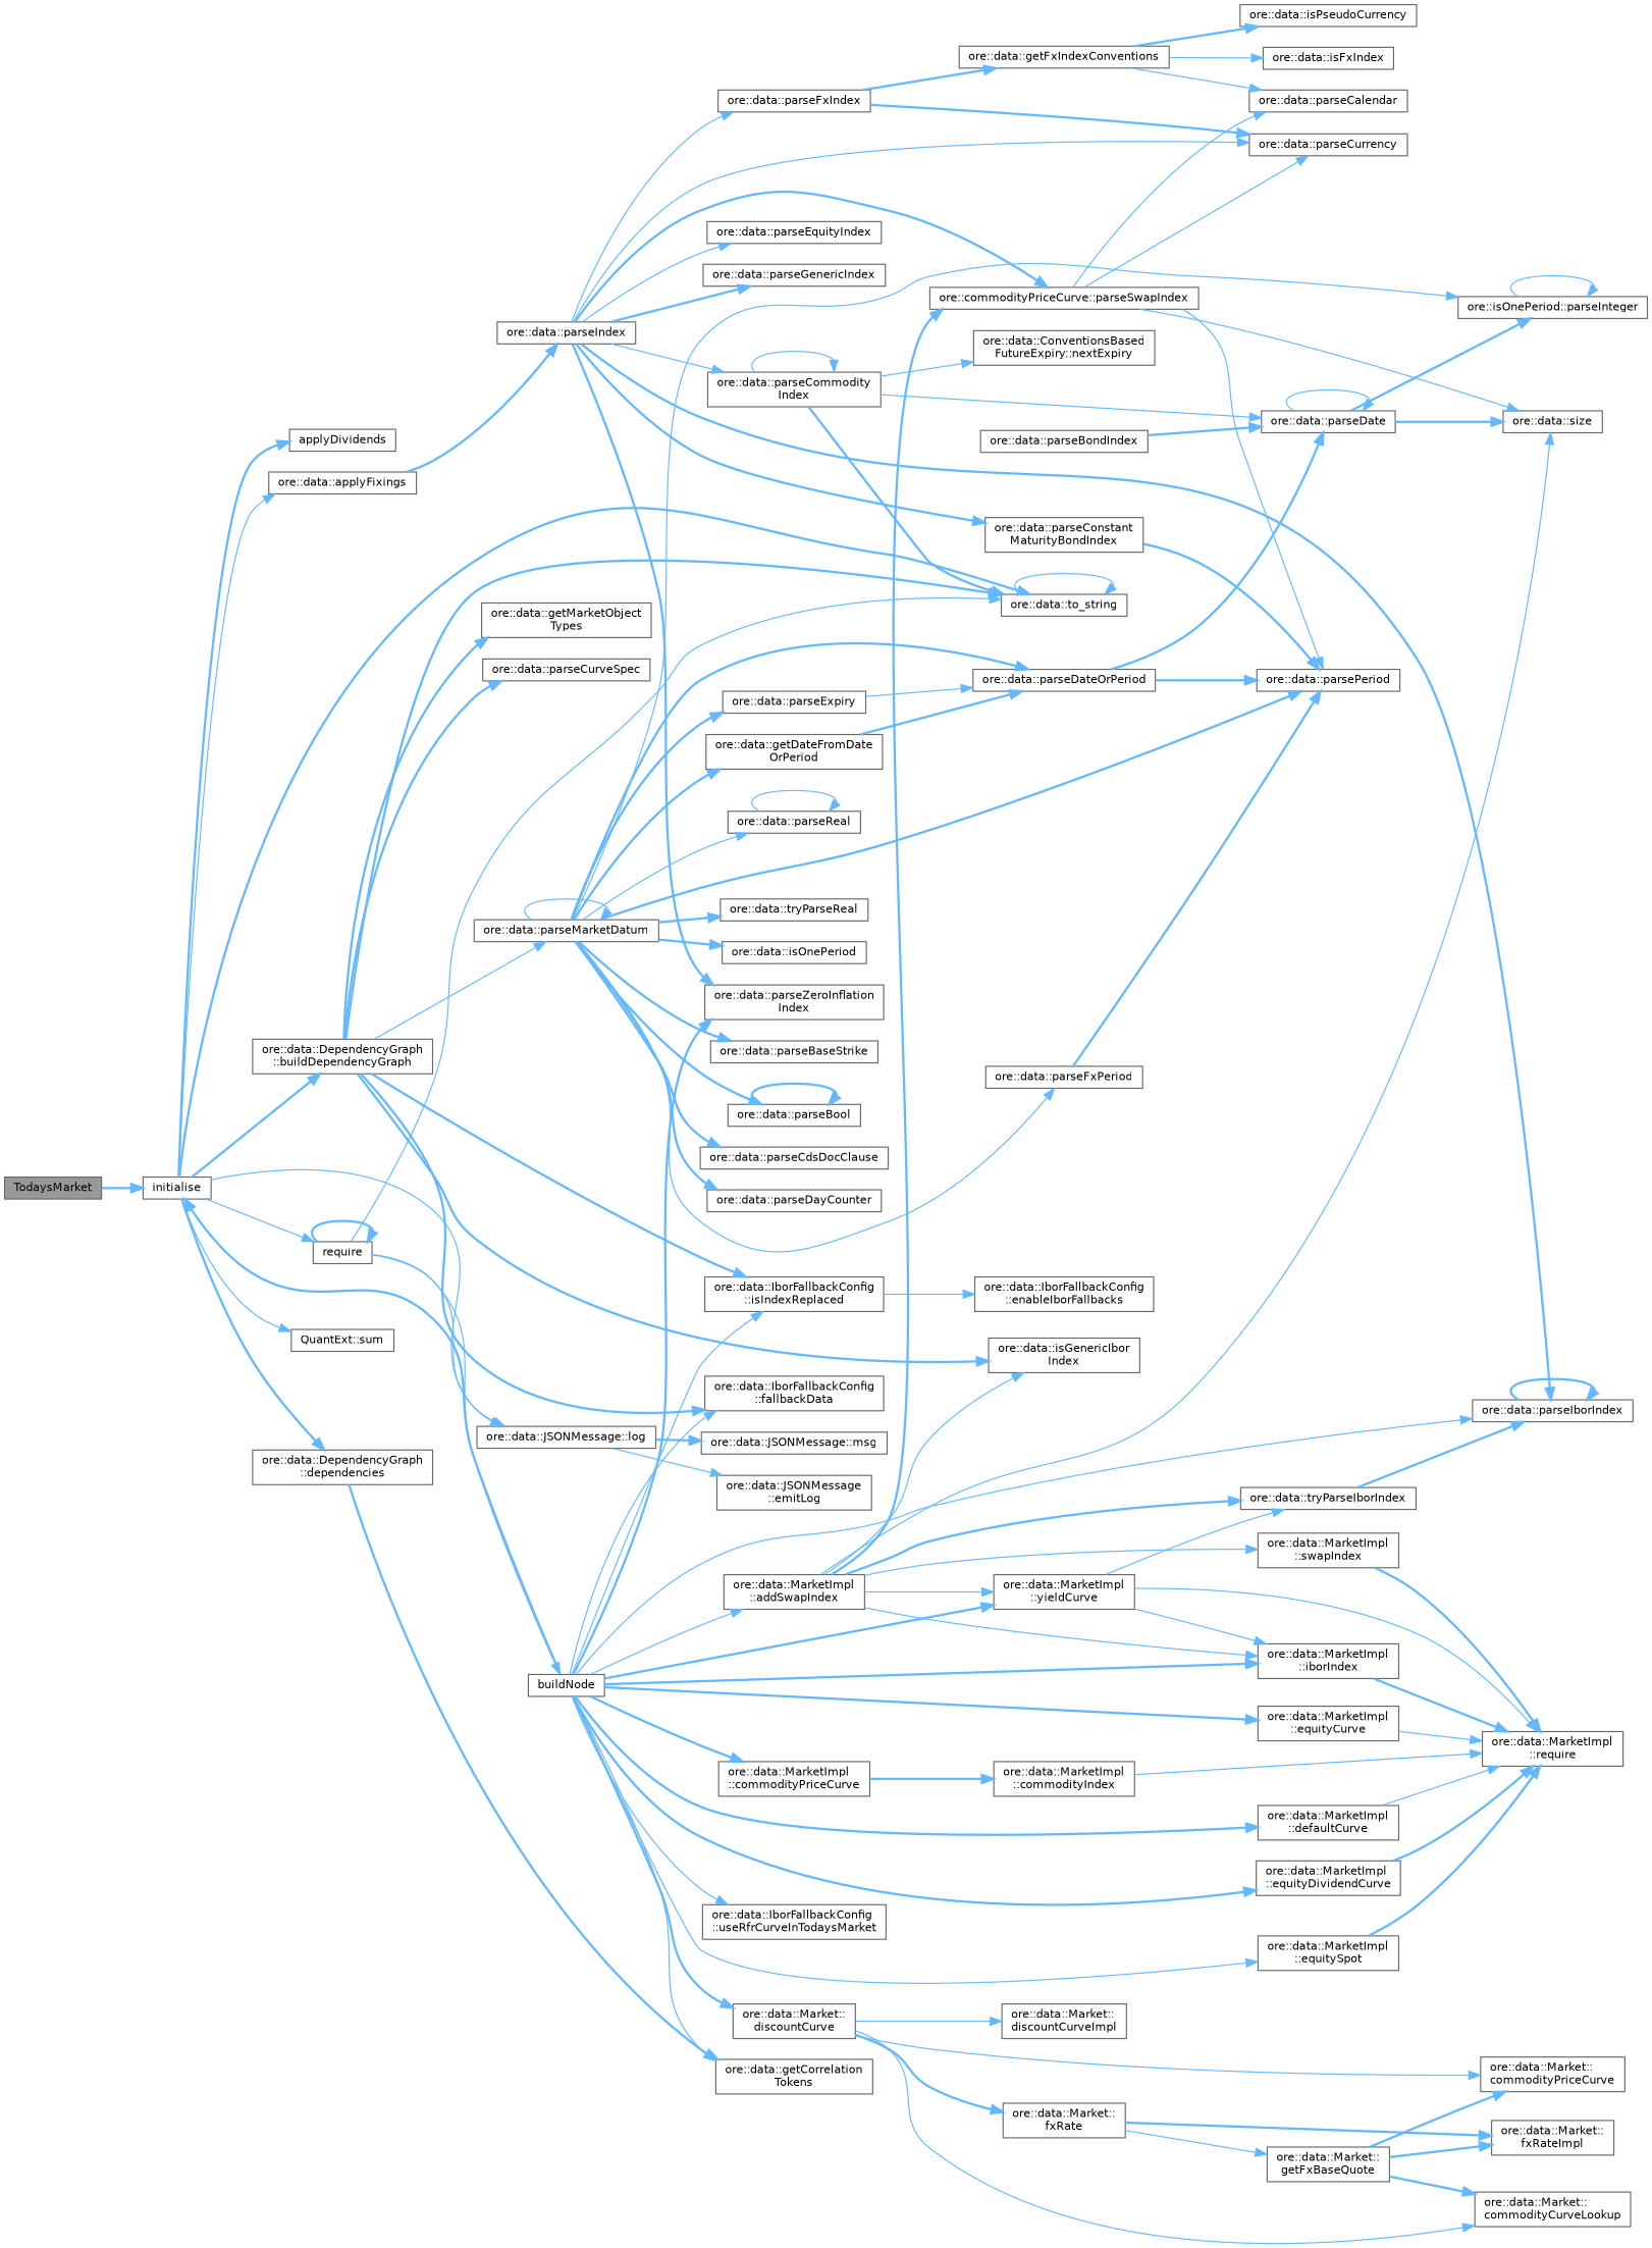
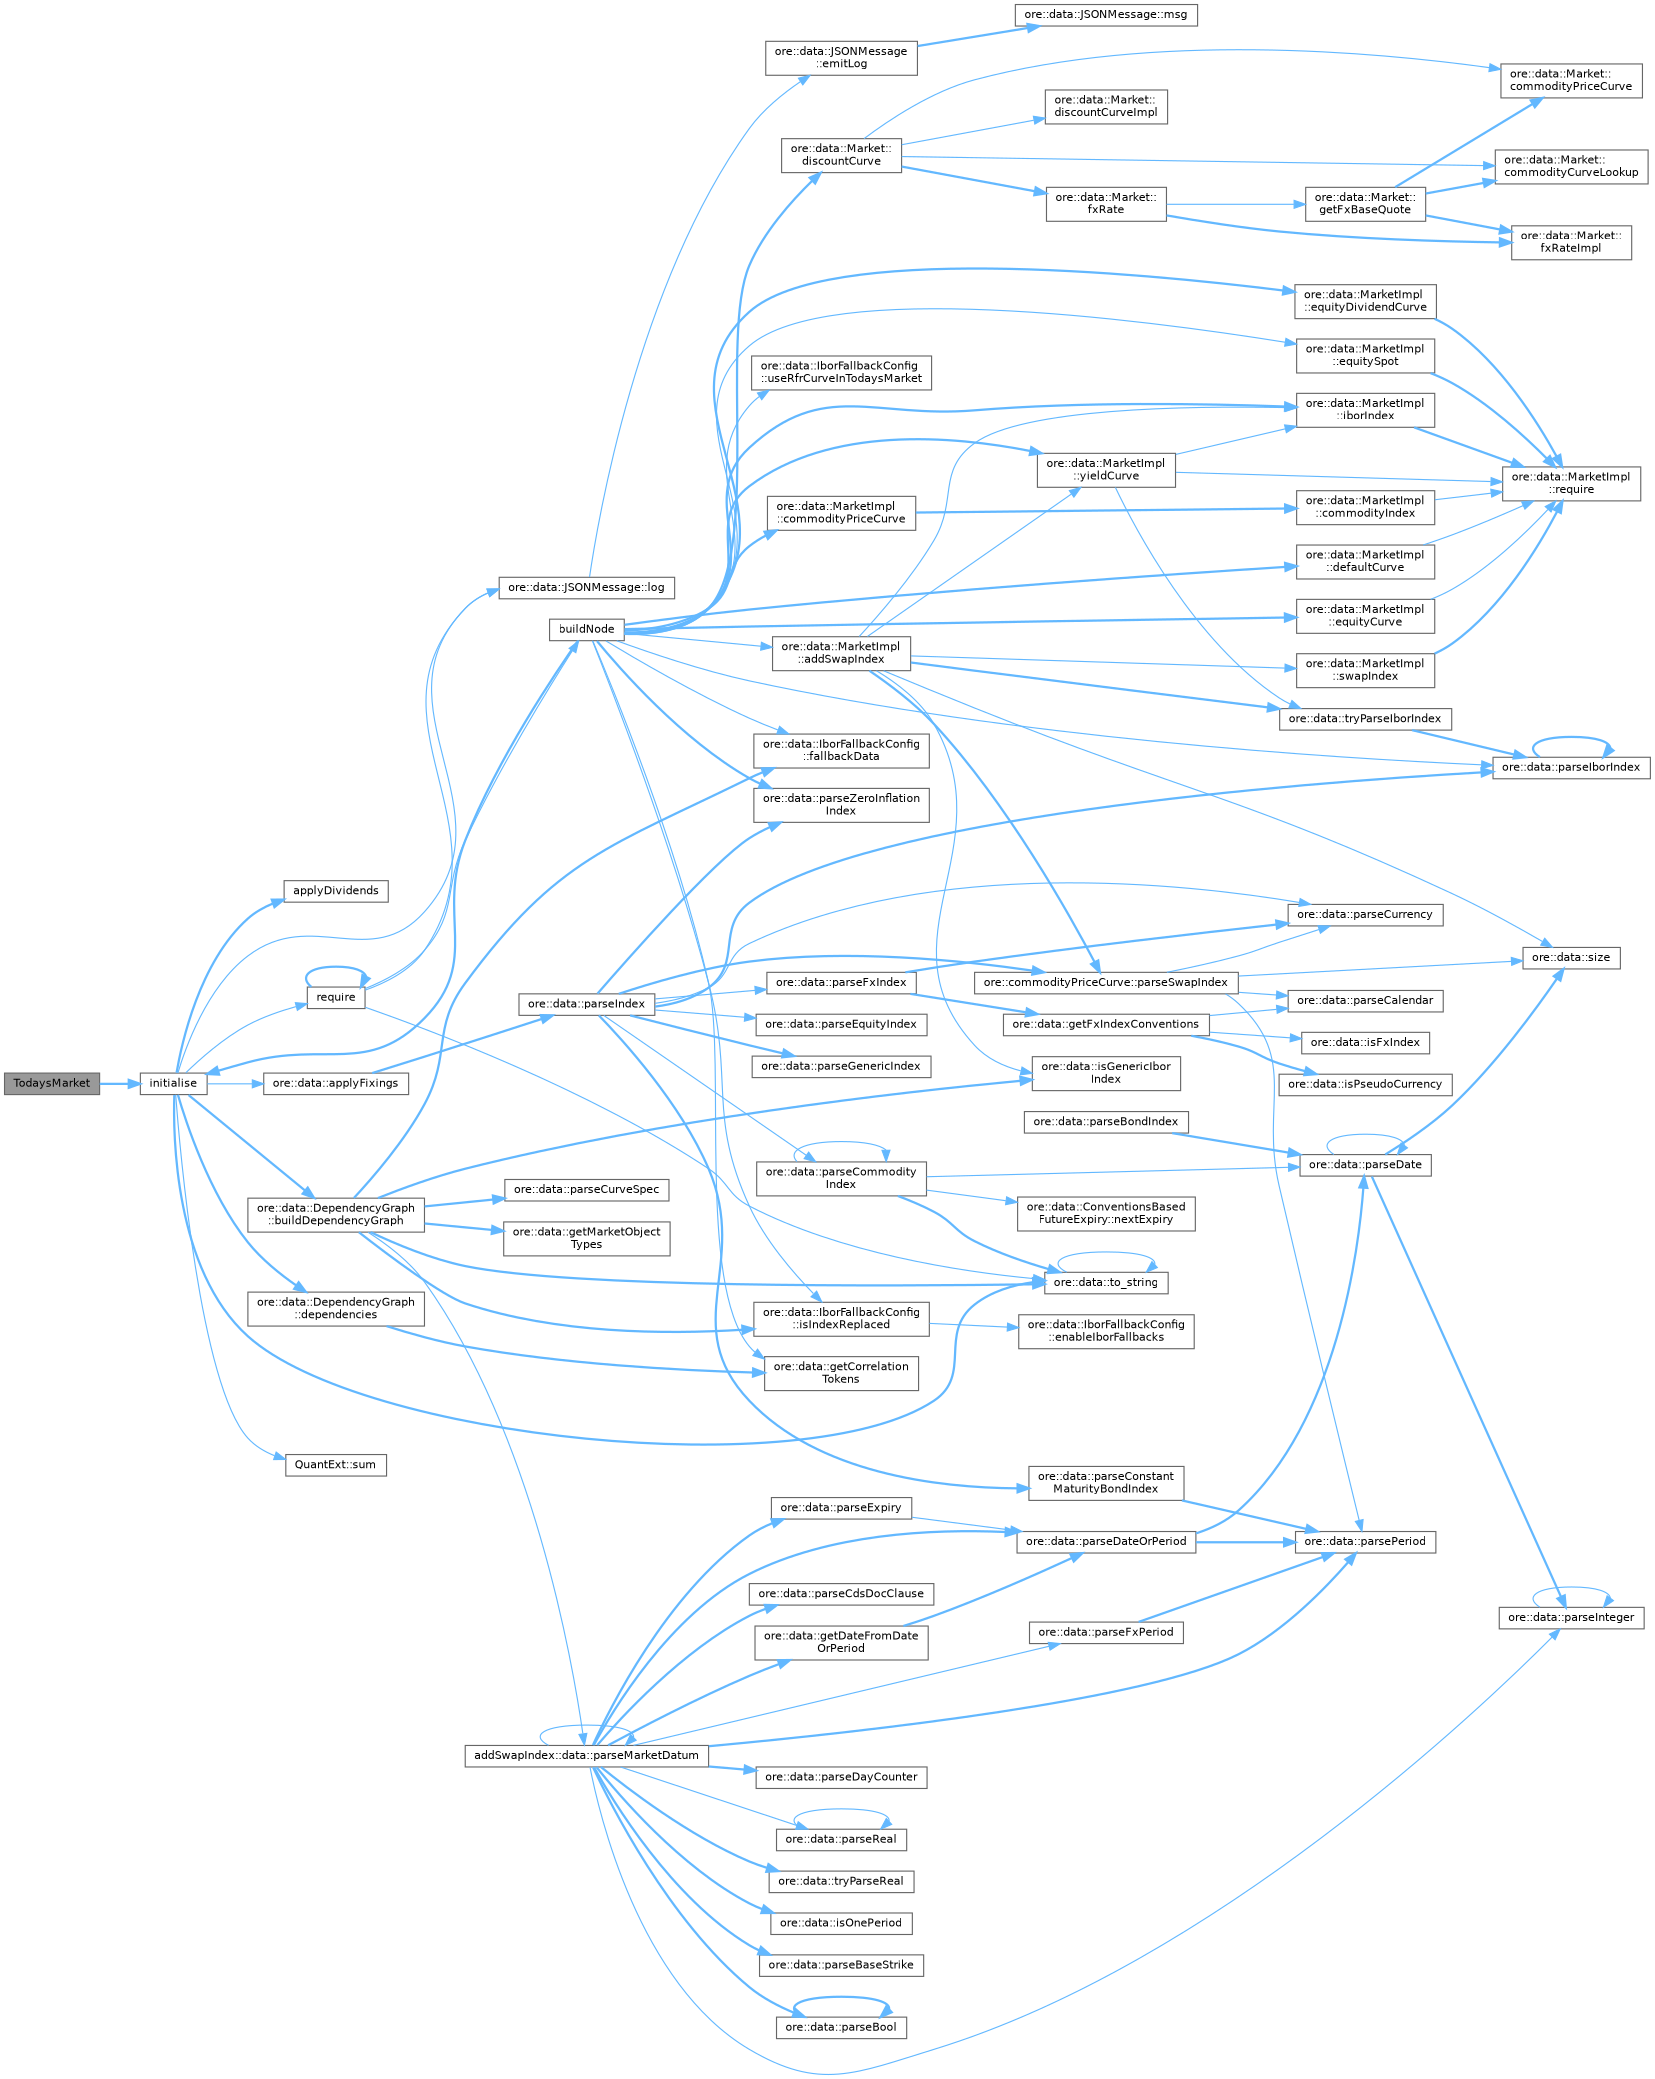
  digraph {
    rankdir=LR
    node [color=grey40 fillcolor=white fontname=Helvetica fontsize=10 shape=box style=filled]
    edge [color=steelblue1 fontname=Helvetica fontsize=10 labelfontname=Helvetica labelfontsize=10 style=bold]
    n1 [color=gray40 fillcolor=grey60 fontcolor=black height=0.2 label=TodaysMarket width=0.4]
    n2 [height=0.2 label=initialise width=0.4]
    n3 [height=0.2 label=applyDividends width=0.4]
    n4 [height=0.2 label="ore::data::applyFixings" width=0.4]
    n5 [height=0.2 label="ore::data::to_string" width=0.4]
    n6 [height=0.2 label="ore::data::DependencyGraph\l::buildDependencyGraph" width=0.4]
    n7 [height=0.2 label="ore::data::DependencyGraph\l::dependencies" width=0.4]
    n8 [height=0.2 label="ore::data::JSONMessage::log" width=0.4]
    n9 [height=0.2 label=require width=0.4]
    n10 [height=0.2 label="QuantExt::sum" width=0.4]
    n11 [height=0.2 label="ore::data::parseIndex" width=0.4]
    n12 [height=0.2 label="ore::data::IborFallbackConfig\l::fallbackData" width=0.4]
    n13 [height=0.2 label="ore::data::getMarketObject\lTypes" width=0.4]
    n14 [height=0.2 label="ore::data::isGenericIbor\lIndex" width=0.4]
    n15 [height=0.2 label="ore::data::IborFallbackConfig\l::isIndexReplaced" width=0.4]
    n16 [height=0.2 label="ore::data::parseCurveSpec" width=0.4]
-   n17 [height=0.2 label="ore::data::parseMarketDatum" width=0.4]
+   n17 [height=0.2 label="addSwapIndex::data::parseMarketDatum" width=0.4]
    n18 [height=0.2 label=buildNode width=0.4]
    n19 [height=0.2 label="ore::data::parseIborIndex" width=0.4]
    n20 [height=0.2 label="ore::data::parseZeroInflation\lIndex" width=0.4]
    n21 [height=0.2 label="ore::data::MarketImpl\l::addSwapIndex" width=0.4]
    n22 [height=0.2 label="ore::data::MarketImpl\l::iborIndex" width=0.4]
    n23 [height=0.2 label="ore::data::MarketImpl\l::yieldCurve" width=0.4]
    n24 [height=0.2 label="ore::data::MarketImpl\l::commodityPriceCurve" width=0.4]
    n25 [height=0.2 label="ore::data::MarketImpl\l::defaultCurve" width=0.4]
    n26 [height=0.2 label="ore::data::Market::\ldiscountCurve" width=0.4]
    n27 [height=0.2 label="ore::data::MarketImpl\l::equityCurve" width=0.4]
    n28 [height=0.2 label="ore::data::MarketImpl\l::equityDividendCurve" width=0.4]
    n29 [height=0.2 label="ore::data::MarketImpl\l::equitySpot" width=0.4]
    n30 [height=0.2 label="ore::data::getCorrelation\lTokens" width=0.4]
    n31 [height=0.2 label="ore::data::IborFallbackConfig\l::useRfrCurveInTodaysMarket" width=0.4]
    n32 [height=0.2 label="ore::data::JSONMessage\l::emitLog" width=0.4]
    n33 [height=0.2 label="ore::data::JSONMessage::msg" width=0.4]
    n34 [height=0.2 label="ore::data::parseCommodity\lIndex" width=0.4]
    n35 [height=0.2 label="ore::data::parseConstant\lMaturityBondIndex" width=0.4]
    n36 [height=0.2 label="ore::data::parseEquityIndex" width=0.4]
    n37 [height=0.2 label="ore::data::parseFxIndex" width=0.4]
    n38 [height=0.2 label="ore::data::parseGenericIndex" width=0.4]
    n39 [height=0.2 label="ore::commodityPriceCurve::parseSwapIndex" width=0.4]
    n40 [height=0.2 label="ore::data::parseCurrency" width=0.4]
    n41 [height=0.2 label="ore::data::parseBondIndex" width=0.4]
    n42 [height=0.2 label="ore::data::parseDate" width=0.4]
    n43 [height=0.2 label="ore::data::ConventionsBased\lFutureExpiry::nextExpiry" width=0.4]
    n44 [height=0.2 label="ore::data::parsePeriod" width=0.4]
    n45 [height=0.2 label="ore::data::getFxIndexConventions" width=0.4]
    n46 [height=0.2 label="ore::data::size" width=0.4]
    n47 [height=0.2 label="ore::data::parseCalendar" width=0.4]
-   n48 [height=0.2 label="ore::isOnePeriod::parseInteger" width=0.4]
+   n48 [height=0.2 label="ore::data::parseInteger" width=0.4]
    n49 [height=0.2 label="ore::data::isFxIndex" width=0.4]
    n50 [height=0.2 label="ore::data::isPseudoCurrency" width=0.4]
    n51 [height=0.2 label="ore::data::IborFallbackConfig\l::enableIborFallbacks" width=0.4]
    n52 [height=0.2 label="ore::data::getDateFromDate\lOrPeriod" width=0.4]
    n53 [height=0.2 label="ore::data::parseDateOrPeriod" width=0.4]
    n54 [height=0.2 label="ore::data::isOnePeriod" width=0.4]
    n55 [height=0.2 label="ore::data::parseBaseStrike" width=0.4]
    n56 [height=0.2 label="ore::data::parseBool" width=0.4]
    n57 [height=0.2 label="ore::data::parseCdsDocClause" width=0.4]
    n58 [height=0.2 label="ore::data::parseDayCounter" width=0.4]
    n59 [height=0.2 label="ore::data::parseExpiry" width=0.4]
    n60 [height=0.2 label="ore::data::parseFxPeriod" width=0.4]
    n61 [height=0.2 label="ore::data::parseReal" width=0.4]
    n62 [height=0.2 label="ore::data::tryParseReal" width=0.4]
    n63 [height=0.2 label="ore::data::MarketImpl\l::swapIndex" width=0.4]
    n64 [height=0.2 label="ore::data::tryParseIborIndex" width=0.4]
    n65 [height=0.2 label="ore::data::MarketImpl\l::require" width=0.4]
    n66 [height=0.2 label="ore::data::MarketImpl\l::commodityIndex" width=0.4]
    n67 [height=0.2 label="ore::data::Market::\lcommodityCurveLookup" width=0.4]
    n68 [height=0.2 label="ore::data::Market::\lcommodityPriceCurve" width=0.4]
    n69 [height=0.2 label="ore::data::Market::\ldiscountCurveImpl" width=0.4]
    n70 [height=0.2 label="ore::data::Market::\lfxRate" width=0.4]
    n71 [height=0.2 label="ore::data::Market::\lfxRateImpl" width=0.4]
    n72 [height=0.2 label="ore::data::Market::\lgetFxBaseQuote" width=0.4]
    n1 -> n2
    n2 -> n3
    n2 -> n4 [style=solid]
    n2 -> n5
    n2 -> n6
    n2 -> n7
    n2 -> n8 [style=solid]
    n2 -> n9 [style=solid]
    n2 -> n10 [style=solid]
    n4 -> n11
    n5 -> n5 [style=solid]
    n6 -> n5
    n6 -> n12
    n6 -> n13
    n6 -> n14
    n6 -> n15
    n6 -> n16
    n6 -> n17 [style=solid]
    n7 -> n30
    n8 -> n32 [style=solid]
-   n8 -> n33
+   n32 -> n33
    n9 -> n5 [style=solid]
    n9 -> n8 [style=solid]
    n9 -> n9
    n9 -> n18 [style=solid]
    n11 -> n19
    n11 -> n20
    n11 -> n34 [style=solid]
    n11 -> n35
    n11 -> n36 [style=solid]
    n11 -> n37 [style=solid]
    n11 -> n38
    n11 -> n39
    n11 -> n40 [style=solid]
    n15 -> n51 [style=solid]
    n17 -> n17 [style=solid]
    n17 -> n44
    n17 -> n48 [style=solid]
    n17 -> n52
    n17 -> n53
    n17 -> n54
    n17 -> n55
    n17 -> n56
    n17 -> n57
    n17 -> n58
    n17 -> n59
    n17 -> n60 [style=solid]
    n17 -> n61 [style=solid]
    n17 -> n62
    n18 -> n2
    n18 -> n12 [style=solid]
    n18 -> n15 [style=solid]
    n18 -> n19 [style=solid]
    n18 -> n20
    n18 -> n21 [style=solid]
    n18 -> n22
    n18 -> n23
    n18 -> n24
    n18 -> n25
    n18 -> n26
    n18 -> n27
    n18 -> n28
    n18 -> n29 [style=solid]
    n18 -> n30 [style=solid]
    n18 -> n31 [style=solid]
    n19 -> n19
    n21 -> n14 [style=solid]
    n21 -> n22 [style=solid]
    n21 -> n23 [style=solid]
    n21 -> n39
    n21 -> n46 [style=solid]
    n21 -> n63 [style=solid]
    n21 -> n64
    n22 -> n65
    n23 -> n22 [style=solid]
    n23 -> n64 [style=solid]
    n23 -> n65 [style=solid]
    n24 -> n66
    n25 -> n65 [style=solid]
    n26 -> n67 [style=solid]
    n26 -> n68 [style=solid]
    n26 -> n69 [style=solid]
    n26 -> n70
    n27 -> n65 [style=solid]
    n28 -> n65
    n29 -> n65
    n34 -> n5
    n34 -> n34 [style=solid]
    n34 -> n42 [style=solid]
    n34 -> n43 [style=solid]
    n35 -> n44
    n37 -> n40
    n37 -> n45
    n39 -> n40 [style=solid]
    n39 -> n44 [style=solid]
    n39 -> n46 [style=solid]
    n39 -> n47 [style=solid]
    n41 -> n42
    n42 -> n42 [style=solid]
    n42 -> n46
    n42 -> n48
    n45 -> n47 [style=solid]
    n45 -> n49 [style=solid]
    n45 -> n50
    n48 -> n48 [style=solid]
    n52 -> n53
    n53 -> n42
    n53 -> n44
    n56 -> n56
    n59 -> n53 [style=solid]
    n60 -> n44
    n61 -> n61 [style=solid]
    n63 -> n65
    n64 -> n19
    n66 -> n65 [style=solid]
    n70 -> n71
    n70 -> n72 [style=solid]
    n72 -> n67
    n72 -> n68
    n72 -> n71
  }
